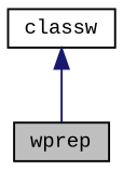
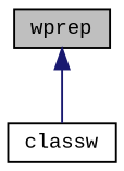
  digraph {
    rankdir=TB
    fontname="Liberation Mono"
    node [color=black fontname="Liberation Mono" fontsize=10 shape=record style=filled]
    n1 [fillcolor=grey75 fontcolor=black height=0.2 label=wprep width=0.4]
    n2 [fillcolor=white height=0.2 label=classw width=0.4]
-   n2 -> n1 [color=midnightblue dir=back fontname="Liberation Mono" fontsize=10 labelfontname=Helvetica labelfontsize=10 style=solid]
+   n1 -> n2 [color=midnightblue dir=back fontname="Liberation Mono" fontsize=10 labelfontname=Helvetica labelfontsize=10 style=solid]
  }
